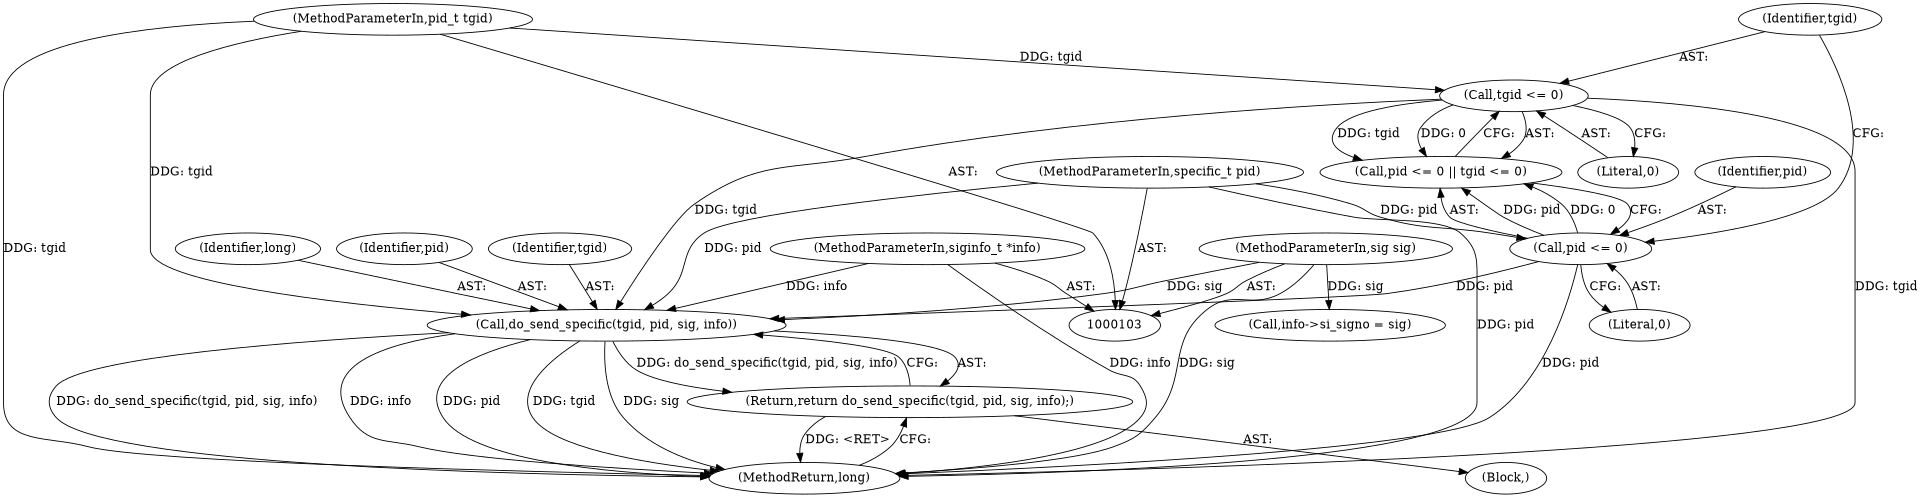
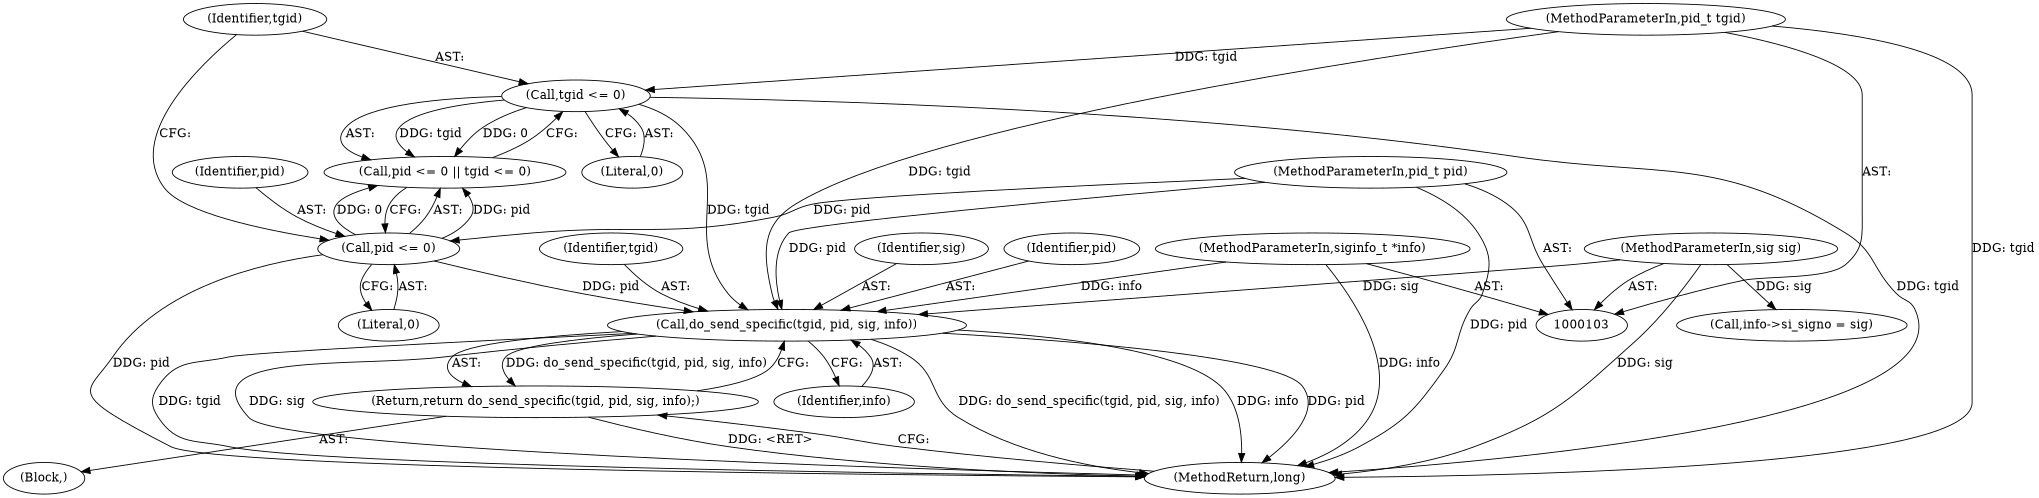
  digraph {
    fontname="DejaVu Serif"
    node [fontname="DejaVu Serif"]
    edge [fontname="DejaVu Serif"]
    n1 [label="(Call,do_send_specific(tgid, pid, sig, info))"]
    n2 [label="(Return,return do_send_specific(tgid, pid, sig, info);)"]
    n3 [label="(MethodReturn,long)"]
+   n4 [label="(Identifier,info)"]
    n5 [label="(Block,)"]
    n6 [label="(Call,tgid <= 0)"]
    n7 [label="(Call,pid <= 0 || tgid <= 0)"]
    n8 [label="(Literal,0)"]
    n9 [label="(Call,pid <= 0)"]
    n10 [label="(MethodParameterIn,pid_t tgid)"]
    1000103
    n12 [label="(Literal,0)"]
-   n13 [label="(MethodParameterIn,specific_t pid)"]
+   n13 [label="(MethodParameterIn,pid_t pid)"]
    n14 [label="(MethodParameterIn,sig sig)"]
    n15 [label="(Call,info->si_signo = sig)"]
    n16 [label="(MethodParameterIn,siginfo_t *info)"]
-   n17 [label="(Identifier,long)"]
+   n17 [label="(Identifier,sig)"]
    n18 [label="(Identifier,pid)"]
    n19 [label="(Identifier,tgid)"]
    n20 [label="(Identifier,pid)"]
    n21 [label="(Identifier,tgid)"]
    n1 -> n2 [label="AST: "]
    n1 -> n2 [label="DDG: do_send_specific(tgid, pid, sig, info)"]
    n1 -> n3 [label="DDG: do_send_specific(tgid, pid, sig, info)"]
    n1 -> n3 [label="DDG: info"]
    n1 -> n3 [label="DDG: pid"]
    n1 -> n3 [label="DDG: tgid"]
    n1 -> n3 [label="DDG: sig"]
+   n1 -> n4 [label="CFG: "]
    n2 -> n1 [label="CFG: "]
    n2 -> n3 [label="DDG: <RET>"]
    n2 -> n5 [label="AST: "]
    n3 -> n2 [label="CFG: "]
+   n4 -> n1 [label="AST: "]
    n6 -> n1 [label="DDG: tgid"]
    n6 -> n3 [label="DDG: tgid"]
    n6 -> n7 [label="AST: "]
    n6 -> n7 [label="DDG: tgid"]
    n6 -> n7 [label="DDG: 0"]
    n6 -> n8 [label="CFG: "]
    n7 -> n6 [label="CFG: "]
    n7 -> n9 [label="CFG: "]
    n8 -> n6 [label="AST: "]
    n9 -> n1 [label="DDG: pid"]
    n9 -> n3 [label="DDG: pid"]
    n9 -> n7 [label="AST: "]
    n9 -> n7 [label="DDG: pid"]
    n9 -> n7 [label="DDG: 0"]
    n9 -> n12 [label="CFG: "]
    n10 -> n1 [label="DDG: tgid"]
    n10 -> n3 [label="DDG: tgid"]
    n10 -> n6 [label="DDG: tgid"]
    n10 -> 1000103 [label="AST: "]
    n12 -> n9 [label="AST: "]
    n13 -> n1 [label="DDG: pid"]
    n13 -> n3 [label="DDG: pid"]
    n13 -> n9 [label="DDG: pid"]
    n13 -> 1000103 [label="AST: "]
    n14 -> n1 [label="DDG: sig"]
    n14 -> n3 [label="DDG: sig"]
    n14 -> 1000103 [label="AST: "]
    n14 -> n15 [label="DDG: sig"]
    n16 -> n1 [label="DDG: info"]
    n16 -> n3 [label="DDG: info"]
    n16 -> 1000103 [label="AST: "]
    n17 -> n1 [label="AST: "]
    n18 -> n9 [label="AST: "]
    n19 -> n6 [label="AST: "]
    n19 -> n9 [label="CFG: "]
    n20 -> n1 [label="AST: "]
    n21 -> n1 [label="AST: "]
  }
